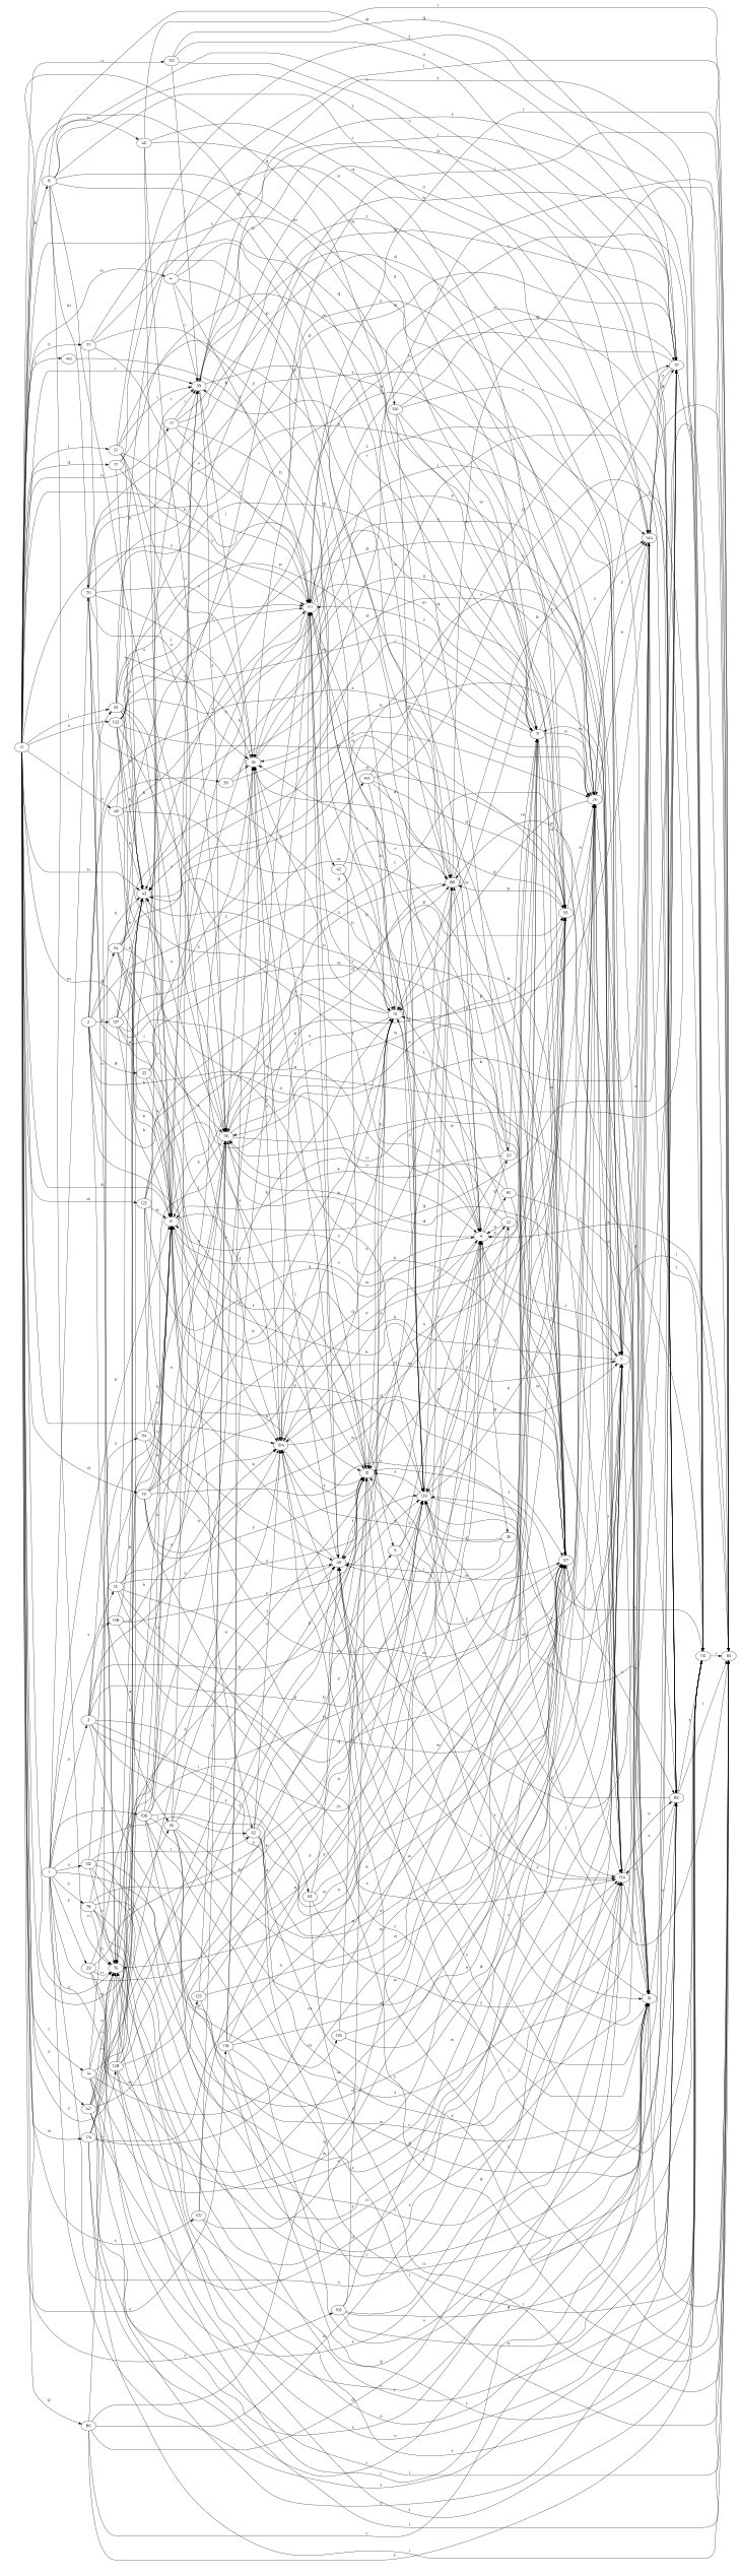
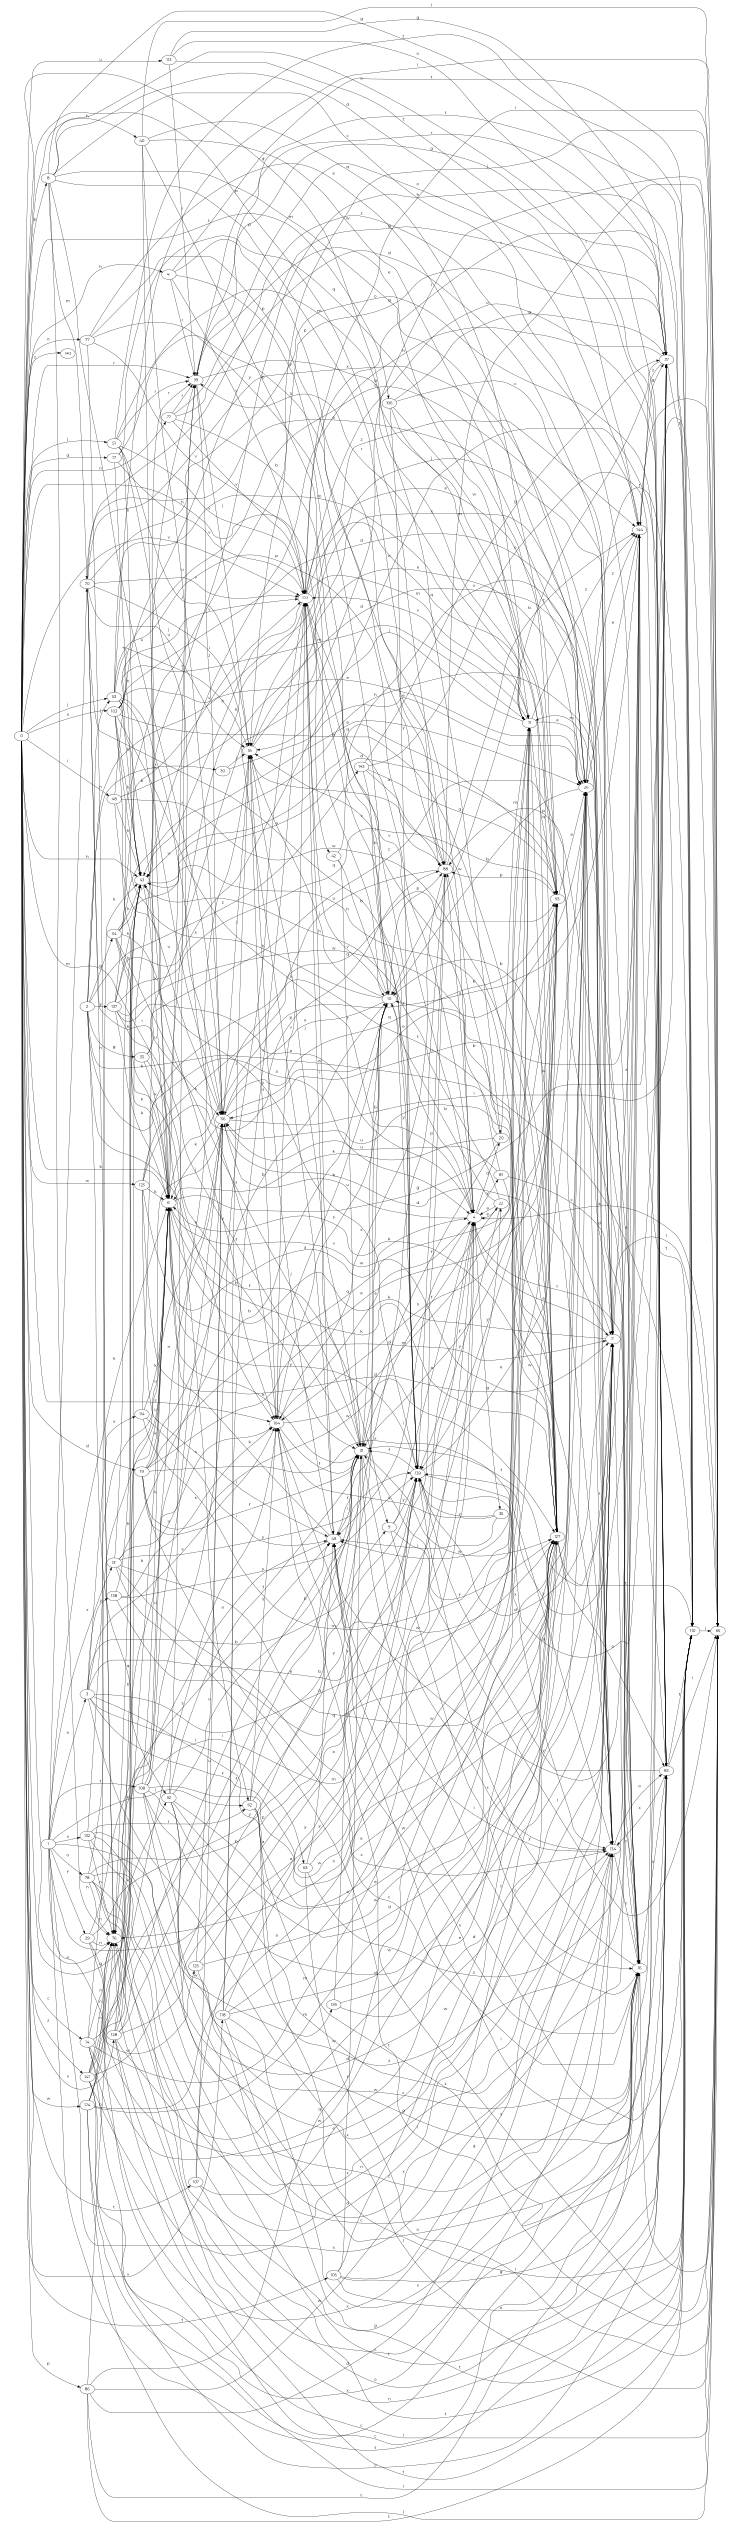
  strict digraph {
    fontname=Montserrat
    rankdir=LR
    node [fontname=Montserrat]
    edge [fontname=Montserrat]
    0
    8
    14
    17
    19
    20
    40
    41
    42
    43
    48
    51
    53
    61
    62
    72
    76
    77
    86
    88
    92
    99
    103
    104
    105
    106
    107
    113
    118
    122
    123
    124
    128
    140
    142
    70
    144
    16
    116
    37
    71
    82
    134
    127
    65
    31
    4
    93
    10
    26
    110
    139
    21
    55
    49
    1
    3
    29
    78
    108
    125
    126
    131
    132
    9
    22
    63
    114
    138
    35
    81
    2
    30
    33
    34
    137
    143
    0 -> 8 [label=b]
    0 -> 14 [label=c]
    0 -> 17 [label=d]
    0 -> 19 [label=d]
    0 -> 20 [label=d]
    0 -> 40 [label=h]
    0 -> 41 [label=h]
    0 -> 42 [label=h]
    0 -> 43 [label=h]
    0 -> 48 [label=i]
    0 -> 51 [label=j]
    0 -> 53 [label=j]
    0 -> 61 [label=k]
    0 -> 62 [label=l]
    0 -> 72 [label=n]
    0 -> 76 [label=n]
    0 -> 77 [label=o]
    0 -> 86 [label=p]
    0 -> 88 [label=p]
    0 -> 92 [label=q]
    0 -> 99 [label=r]
    0 -> 103 [label=s]
    0 -> 104 [label=s]
    0 -> 105 [label=t]
    0 -> 106 [label=t]
    0 -> 107 [label=t]
    0 -> 113 [label=u]
    0 -> 118 [label=v]
    0 -> 122 [label=v]
    0 -> 123 [label=w]
    0 -> 124 [label=w]
    0 -> 128 [label=x]
    0 -> 140 [label=z]
    0 -> 142 [label=z]
    8 -> 76 [label=n]
    8 -> 88 [label=p]
    8 -> 70 [label=m]
-   8 -> 144 [label=z]
+   8 -> 144 [label=d]
    8 -> 16 [label=c]
    8 -> 116 [label=u]
    8 -> 37 [label=g]
    8 -> 71 [label=m]
    8 -> 82 [label=o]
    14 -> 43 [label=h]
    14 -> 76 [label=n]
    14 -> 71 [label=m]
    14 -> 134 [label=x]
    14 -> 127 [label=w]
    14 -> 65 [label=l]
    14 -> 31 [label=f]
    17 -> 43 [label=h]
    17 -> 122 [label=v]
    17 -> 4 [label=a]
    17 -> 93 [label=q]
    19 -> 61 [label=k]
    19 -> 16 [label=c]
    19 -> 134 [label=x]
    19 -> 127 [label=w]
    19 -> 31 [label=f]
    19 -> 93 [label=q]
    19 -> 10 [label=b]
    19 -> 26 [label=e]
    20 -> 61 [label=k]
    20 -> 88 [label=p]
    20 -> 116 [label=u]
    20 -> 71 [label=m]
    20 -> 31 [label=f]
    40 -> 61 [label=k]
    40 -> 116 [label=u]
    40 -> 127 [label=w]
    40 -> 65 [label=l]
    40 -> 93 [label=q]
    41 -> 88 [label=p]
    41 -> 99 [label=r]
    41 -> 122 [label=v]
    41 -> 110 [label=t]
    41 -> 139 [label=y]
    42 -> 134 [label=x]
    42 -> 31 [label=f]
    42 -> 10 [label=b]
    43 -> 61 [label=k]
    43 -> 93 [label=q]
    48 -> 43 [label=h]
    48 -> 104 [label=s]
    48 -> 37 [label=g]
    48 -> 127 [label=w]
    48 -> 21 [label=d]
    51 -> 43 [label=h]
    51 -> 99 [label=r]
    51 -> 122 [label=v]
    51 -> 116 [label=u]
    51 -> 71 [label=m]
    51 -> 110 [label=t]
    51 -> 55 [label=j]
    53 -> 43 [label=h]
    53 -> 61 [label=k]
    53 -> 88 [label=p]
    53 -> 104 [label=s]
    53 -> 116 [label=u]
    53 -> 71 [label=m]
    53 -> 65 [label=l]
    53 -> 55 [label=j]
    61 -> 99 [label=r]
    61 -> 144 [label=z]
    61 -> 37 [label=g]
    61 -> 127 [label=w]
    61 -> 139 [label=y]
    61 -> 21 [label=d]
    62 -> 104 [label=s]
    62 -> 144 [label=z]
    62 -> 127 [label=w]
    62 -> 10 [label=b]
    62 -> 110 [label=t]
    62 -> 139 [label=y]
    72 -> 99 [label=r]
    72 -> 122 [label=v]
    72 -> 82 [label=o]
    72 -> 10 [label=b]
    72 -> 21 [label=d]
    76 -> 43 [label=h]
    76 -> 16 [label=c]
    77 -> 76 [label=n]
    77 -> 88 [label=p]
    77 -> 122 [label=v]
    77 -> 26 [label=e]
    77 -> 139 [label=y]
    86 -> 76 [label=n]
    86 -> 16 [label=c]
    86 -> 127 [label=w]
    86 -> 93 [label=q]
    86 -> 110 [label=t]
    86 -> 21 [label=d]
    88 -> 104 [label=s]
    88 -> 144 [label=z]
    88 -> 116 [label=u]
    88 -> 65 [label=l]
    88 -> 4 [label=a]
    88 -> 55 [label=j]
    92 -> 88 [label=p]
    92 -> 99 [label=r]
    92 -> 16 [label=c]
    92 -> 82 [label=o]
    92 -> 31 [label=f]
    92 -> 26 [label=e]
    92 -> 21 [label=d]
    99 -> 116 [label=z]
    99 -> 37 [label=g]
    99 -> 93 [label=q]
    99 -> 26 [label=e]
    99 -> 110 [label=t]
    99 -> 55 [label=j]
    103 -> 43 [label=h]
    103 -> 61 [label=k]
    103 -> 122 [label=v]
    103 -> 16 [label=c]
    103 -> 116 [label=u]
    103 -> 71 [label=m]
    103 -> 127 [label=w]
    103 -> 4 [label=a]
    103 -> 26 [label=e]
    103 -> 21 [label=d]
    104 -> 122 [label=v]
    104 -> 71 [label=m]
    104 -> 127 [label=w]
    104 -> 31 [label=f]
    104 -> 4 [label=a]
    104 -> 10 [label=b]
    105 -> 37 [label=g]
    105 -> 82 [label=o]
    105 -> 127 [label=w]
    105 -> 31 [label=f]
    105 -> 21 [label=d]
    106 -> 16 [label=c]
    106 -> 37 [label=g]
    106 -> 71 [label=m]
    106 -> 127 [label=w]
    106 -> 139 [label=y]
    107 -> 116 [label=u]
    107 -> 127 [label=w]
    107 -> 110 [label=t]
    107 -> 139 [label=y]
    113 -> 99 [label=r]
    113 -> 144 [label=z]
    113 -> 37 [label=g]
    113 -> 82 [label=o]
    118 -> 122 [label=v]
    118 -> 134 [label=x]
    118 -> 127 [label=w]
    118 -> 4 [label=a]
    118 -> 110 [label=t]
    118 -> 139 [label=y]
    118 -> 55 [label=j]
    122 -> 43 [label=h]
    122 -> 61 [label=k]
    122 -> 71 [label=m]
    122 -> 82 [label=o]
    122 -> 65 [label=l]
    122 -> 4 [label=a]
    122 -> 93 [label=q]
    122 -> 26 [label=e]
    122 -> 49 [label=i]
    123 -> 61 [label=k]
    123 -> 88 [label=p]
    123 -> 4 [label=a]
    123 -> 93 [label=q]
    123 -> 110 [label=t]
    123 -> 21 [label=d]
    123 -> 49 [label=i]
    124 -> 61 [label=k]
    124 -> 76 [label=n]
    124 -> 99 [label=r]
    124 -> 16 [label=c]
    124 -> 71 [label=m]
    124 -> 65 [label=l]
    124 -> 4 [label=a]
    128 -> 43 [label=h]
    128 -> 61 [label=k]
    128 -> 16 [label=c]
    128 -> 116 [label=u]
    128 -> 127 [label=w]
    128 -> 31 [label=f]
    128 -> 4 [label=a]
    128 -> 110 [label=t]
    128 -> 49 [label=i]
-   140 -> 10 [label=b]
+   40 -> 10 [label=b]
    142 -> 61 [label=k]
    142 -> 76 [label=n]
    142 -> 104 [label=s]
    142 -> 116 [label=u]
    142 -> 82 [label=o]
    142 -> 134 [label=x]
    142 -> 10 [label=b]
    142 -> 21 [label=d]
    70 -> 76 [label=n]
    70 -> 122 [label=v]
    70 -> 144 [label=z]
    70 -> 116 [label=u]
    70 -> 82 [label=o]
    70 -> 134 [label=x]
    70 -> 4 [label=a]
    70 -> 26 [label=e]
    70 -> 55 [label=j]
    70 -> 49 [label=i]
    144 -> 116 [label=u]
    144 -> 37 [label=g]
    144 -> 65 [label=l]
    144 -> 31 [label=f]
    144 -> 26 [label=e]
    144 -> 110 [label=t]
    144 -> 49 [label=i]
    16 -> 88 [label=p]
    16 -> 104 [label=s]
    16 -> 82 [label=o]
    16 -> 65 [label=l]
    16 -> 139 [label=y]
    116 -> 61 [label=k]
    116 -> 76 [label=n]
    116 -> 65 [label=l]
    116 -> 93 [label=q]
    116 -> 26 [label=e]
    116 -> 21 [label=d]
    116 -> 55 [label=j]
    37 -> 43 [label=h]
    37 -> 99 [label=r]
    37 -> 144 [label=z]
    37 -> 10 [label=b]
    37 -> 110 [label=t]
    37 -> 139 [label=y]
    71 -> 99 [label=r]
    71 -> 122 [label=v]
    71 -> 144 [label=z]
    71 -> 127 [label=w]
    71 -> 93 [label=q]
    71 -> 26 [label=e]
    71 -> 55 [label=j]
    71 -> 49 [label=i]
    82 -> 76 [label=n]
    82 -> 134 [label=x]
    82 -> 65 [label=l]
    82 -> 26 [label=e]
    82 -> 110 [label=t]
    82 -> 139 [label=y]
    82 -> 49 [label=i]
    134 -> 61 [label=k]
    134 -> 16 [label=c]
    134 -> 71 [label=m]
    134 -> 82 [label=o]
    134 -> 10 [label=b]
    134 -> 49 [label=i]
    127 -> 43 [label=h]
    127 -> 61 [label=k]
    127 -> 82 [label=o]
    127 -> 31 [label=f]
    127 -> 10 [label=b]
    127 -> 110 [label=t]
    65 -> 104 [label=s]
    65 -> 4 [label=a]
    65 -> 55 [label=j]
    31 -> 61 [label=k]
    31 -> 122 [label=v]
    31 -> 16 [label=c]
    31 -> 134 [label=x]
    31 -> 127 [label=w]
    31 -> 10 [label=b]
    31 -> 55 [label=j]
    31 -> 49 [label=i]
    4 -> 20 [label=d]
    4 -> 122 [label=v]
    4 -> 16 [label=c]
    4 -> 116 [label=u]
    4 -> 49 [label=i]
    4 -> 22 [label=e]
    4 -> 35 [label=g]
    4 -> 81 [label=y]
    93 -> 76 [label=n]
    93 -> 88 [label=p]
    93 -> 104 [label=s]
    93 -> 31 [label=f]
    93 -> 26 [label=e]
    93 -> 139 [label=y]
    10 -> 43 [label=h]
    10 -> 88 [label=p]
    10 -> 104 [label=s]
    10 -> 122 [label=v]
    10 -> 116 [label=u]
    10 -> 139 [label=y]
    10 -> 55 [label=j]
    26 -> 144 [label=z]
    26 -> 134 [label=x]
    26 -> 10 [label=b]
    26 -> 110 [label=t]
    26 -> 21 [label=d]
    110 -> 43 [label=h]
    110 -> 122 [label=v]
    110 -> 65 [label=l]
    110 -> 49 [label=i]
    139 -> 88 [label=p]
    139 -> 122 [label=v]
    139 -> 37 [label=g]
    139 -> 134 [label=x]
    139 -> 31 [label=f]
    139 -> 26 [label=e]
    139 -> 21 [label=d]
    21 -> 43 [label=h]
    21 -> 61 [label=k]
    21 -> 76 [label=n]
    21 -> 144 [label=z]
    21 -> 16 [label=c]
    21 -> 65 [label=l]
    21 -> 4 [label=a]
    21 -> 55 [label=j]
    55 -> 104 [label=s]
    55 -> 134 [label=x]
    55 -> 26 [label=e]
    49 -> 61 [label=k]
    49 -> 76 [label=n]
    49 -> 31 [label=f]
    49 -> 55 [label=j]
    1 -> 61 [label=k]
    1 -> 62 [label=l]
    1 -> 70 [label=m]
    1 -> 134 [label=x]
    1 -> 4 [label=a]
    1 -> 110 [label=t]
    1 -> 3 [label=a]
    1 -> 29 [label=f]
    1 -> 78 [label=o]
    1 -> 108 [label=t]
    1 -> 125 [label=w]
    1 -> 126 [label=w]
    1 -> 131 [label=x]
    1 -> 132 [label=x]
    3 -> 104 [label=s]
    3 -> 127 [label=w]
    3 -> 65 [label=l]
    3 -> 93 [label=q]
    3 -> 110 [label=t]
    3 -> 9 [label=b]
    3 -> 22 [label=e]
    3 -> 63 [label=l]
    3 -> 114 [label=u]
    3 -> 138 [label=y]
    29 -> 76 [label=n]
    29 -> 65 [label=l]
    29 -> 26 [label=e]
    29 -> 139 [label=y]
    29 -> 49 [label=i]
    78 -> 76 [label=n]
    78 -> 88 [label=p]
    78 -> 16 [label=c]
    78 -> 116 [label=u]
    78 -> 37 [label=g]
    78 -> 82 [label=o]
    78 -> 134 [label=x]
    108 -> 61 [label=k]
    108 -> 122 [label=v]
    108 -> 144 [label=z]
    108 -> 16 [label=c]
    108 -> 37 [label=g]
    108 -> 71 [label=m]
    108 -> 26 [label=e]
    108 -> 21 [label=d]
    108 -> 55 [label=j]
    125 -> 116 [label=u]
    125 -> 134 [label=x]
    125 -> 127 [label=w]
    125 -> 4 [label=a]
    126 -> 31 [label=f]
    126 -> 26 [label=e]
    126 -> 21 [label=d]
    131 -> 43 [label=h]
    131 -> 104 [label=s]
    131 -> 134 [label=x]
    131 -> 65 [label=l]
    131 -> 10 [label=b]
    131 -> 26 [label=e]
    131 -> 139 [label=y]
    132 -> 62 [label=l]
    132 -> 76 [label=n]
    132 -> 116 [label=u]
    132 -> 134 [label=x]
    132 -> 110 [label=t]
    132 -> 21 [label=d]
    9 -> 16 [label=c]
    9 -> 65 [label=l]
    9 -> 4 [label=a]
    9 -> 139 [label=y]
    22 -> 43 [label=h]
    22 -> 31 [label=f]
    22 -> 4 [label=a]
    22 -> 10 [label=b]
    22 -> 139 [label=y]
    63 -> 144 [label=z]
    63 -> 127 [label=w]
    63 -> 65 [label=l]
    63 -> 49 [label=i]
    114 -> 61 [label=k]
    114 -> 99 [label=r]
    114 -> 71 [label=m]
    114 -> 49 [label=i]
    138 -> 43 [label=h]
    138 -> 104 [label=s]
    138 -> 93 [label=q]
    138 -> 139 [label=y]
    35 -> 104 [label=s]
    35 -> 139 [label=y]
    35 -> 49 [label=i]
    81 -> 16 [label=c]
    81 -> 116 [label=u]
    81 -> 127 [label=w]
    81 -> 55 [label=j]
    2 -> 53 [label=j]
    2 -> 92 [label=q]
    2 -> 144 [label=z]
-   2 -> 127 [label=l]
+   2 -> 127 [label=w]
    2 -> 4 [label=a]
    2 -> 9 [label=b]
    2 -> 30 [label=f]
    2 -> 33 [label=g]
    2 -> 34 [label=g]
    2 -> 137 [label=y]
    2 -> 143 [label=z]
    30 -> 26 [label=e]
    30 -> 55 [label=j]
    33 -> 61 [label=k]
    33 -> 16 [label=c]
    33 -> 65 [label=l]
    33 -> 31 [label=f]
    34 -> 43 [label=h]
    34 -> 61 [label=k]
    34 -> 104 [label=s]
    34 -> 37 [label=g]
    34 -> 31 [label=f]
    34 -> 26 [label=e]
    34 -> 139 [label=y]
    34 -> 21 [label=d]
    137 -> 43 [label=h]
    137 -> 61 [label=k]
    137 -> 122 [label=v]
    137 -> 82 [label=o]
    137 -> 127 [label=w]
    137 -> 31 [label=f]
    137 -> 4 [label=a]
    137 -> 93 [label=q]
    143 -> 37 [label=g]
    143 -> 82 [label=o]
    143 -> 127 [label=w]
    143 -> 93 [label=q]
    143 -> 10 [label=b]
  }
